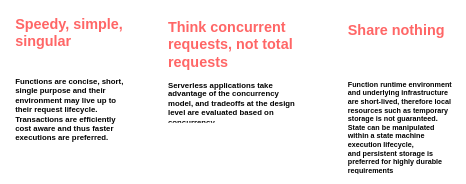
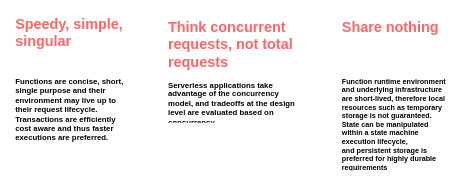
  <mxCell id="0" />
  <mxCell id="1" parent="0" />
  <mxCell id="2" value="&lt;h1&gt;&lt;font color=&quot;#ff6666&quot;&gt;Speedy, simple, singular&lt;/font&gt;&lt;/h1&gt;&lt;p style=&quot;font-size: 13px&quot;&gt;&lt;br&gt;&lt;/p&gt;&lt;p style=&quot;font-size: 13px&quot;&gt;&lt;b&gt; Functions are concise, short, single purpose and their environment may live up to their request lifecycle. Transactions are efficiently cost aware and thus faster executions are preferred.&lt;/b&gt;&lt;/p&gt;" style="text;html=1;strokeColor=none;fillColor=none;spacing=5;spacingTop=-20;whiteSpace=wrap;overflow=hidden;rounded=0;" vertex="1" parent="1"><mxGeometry x="20" y="20" width="190" height="220" as="geometry" /></mxCell>
  <mxCell id="3" value="&lt;h1&gt;&lt;font color=&quot;#ff6666&quot;&gt;Think concurrent requests, not total requests&lt;br&gt;&lt;/font&gt;&lt;/h1&gt;&lt;p&gt;&lt;font style=&quot;font-size: 13px&quot;&gt;&lt;b&gt; Serverless applications take&lt;br&gt;advantage of the concurrency model, and tradeoffs at the design level are evaluated based on concurrency&lt;/b&gt;&lt;/font&gt;&lt;/p&gt;" style="text;html=1;strokeColor=none;fillColor=none;spacing=5;spacingTop=-20;whiteSpace=wrap;overflow=hidden;rounded=0;" vertex="1" parent="1"><mxGeometry x="275" y="25" width="230" height="180" as="geometry" /></mxCell>
- <mxCell id="4" value="&lt;h1&gt;&lt;font color=&quot;#ff6666&quot;&gt;Share nothing&lt;/font&gt;&lt;/h1&gt;&lt;p&gt;&lt;br&gt;&lt;/p&gt;&lt;p&gt;&lt;br&gt;&lt;/p&gt;&lt;p&gt;&lt;b&gt;Function runtime environment and underlying infrastructure are short-lived, therefore local resources such as temporary storage is not guaranteed. State can be manipulated within a state machine execution lifecycle,&lt;br&gt;and persistent storage is preferred for highly durable requirements&lt;/b&gt;&lt;/p&gt;" style="text;html=1;strokeColor=none;fillColor=none;spacing=5;spacingTop=-20;whiteSpace=wrap;overflow=hidden;rounded=0;" vertex="1" parent="1"><mxGeometry x="575" y="30" width="190" height="260" as="geometry" /></mxCell>
+ <mxCell id="4" value="&lt;h1&gt;&lt;font color=&quot;#ff6666&quot;&gt;Share nothing&lt;/font&gt;&lt;/h1&gt;&lt;p&gt;&lt;br&gt;&lt;/p&gt;&lt;p&gt;&lt;br&gt;&lt;/p&gt;&lt;p&gt;&lt;b&gt;Function runtime environment and underlying infrastructure are short-lived, therefore local resources such as temporary storage is not guaranteed. State can be manipulated within a state machine execution lifecycle,&lt;br&gt;and persistent storage is preferred for highly durable requirements&lt;/b&gt;&lt;/p&gt;" style="text;html=1;strokeColor=none;fillColor=none;spacing=5;spacingTop=-20;whiteSpace=wrap;overflow=hidden;rounded=0;" vertex="1" parent="1"><mxGeometry x="565" y="25" width="190" height="260" as="geometry" /></mxCell>
